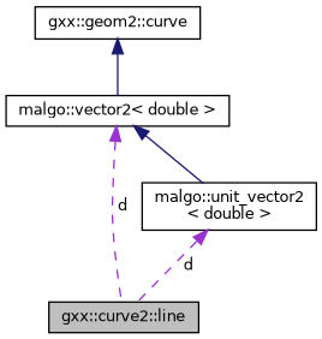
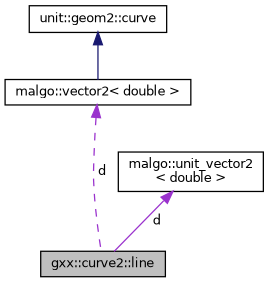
  digraph {
    node [color=black fillcolor=white fontname=Helvetica fontsize=10 shape=record style=filled]
    edge [color=midnightblue dir=back fontname=Helvetica fontsize=10 labelfontname=Helvetica labelfontsize=10 style=solid]
    n1 [fillcolor=grey75 fontcolor=black height=0.2 label="gxx::curve2::line" width=0.4]
-   n2 [height=0.2 label="gxx::geom2::curve" width=0.4]
+   n2 [height=0.2 label="unit::geom2::curve" width=0.4]
    n3 [height=0.2 label="malgo::vector2\< double \>" width=0.4]
    n4 [height=0.2 label="malgo::unit_vector2\l\< double \>" width=0.4]
    n2 -> n3
    n3 -> n1 [color=darkorchid3 label=" d" style=dashed]
-   n3 -> n4
-   n4 -> n1 [color=darkorchid3 label=" d" style=dashed]
+   n4 -> n1 [color=darkorchid3 label=" d"]
  }
